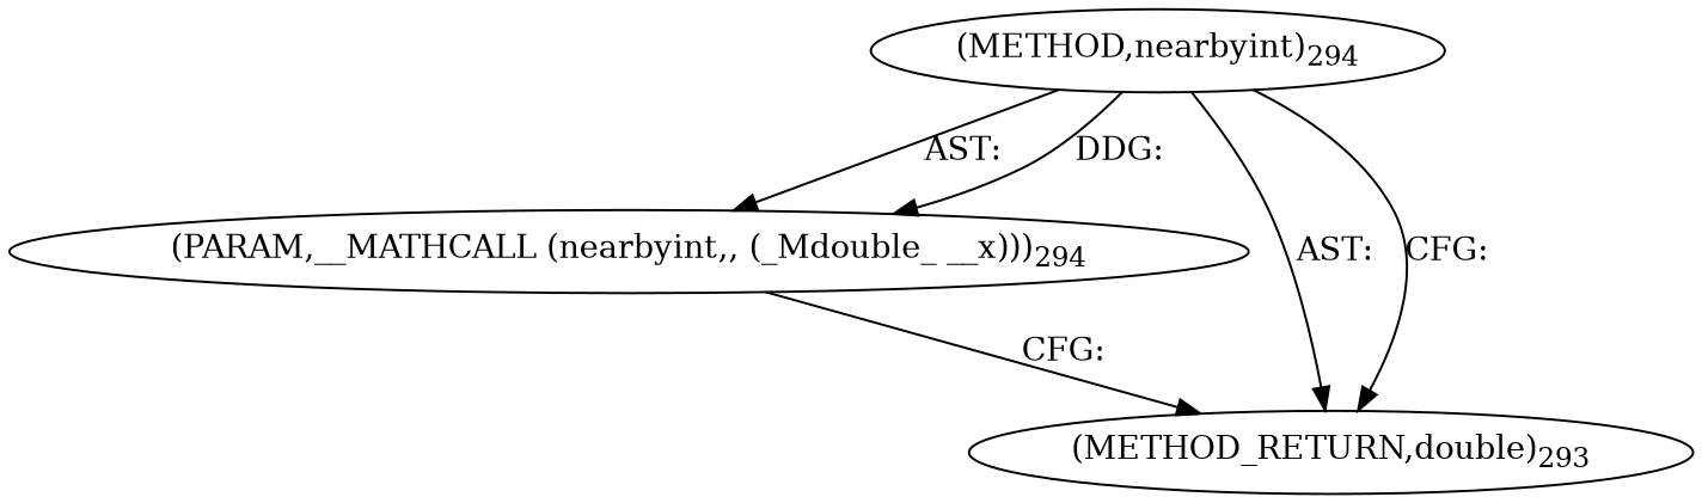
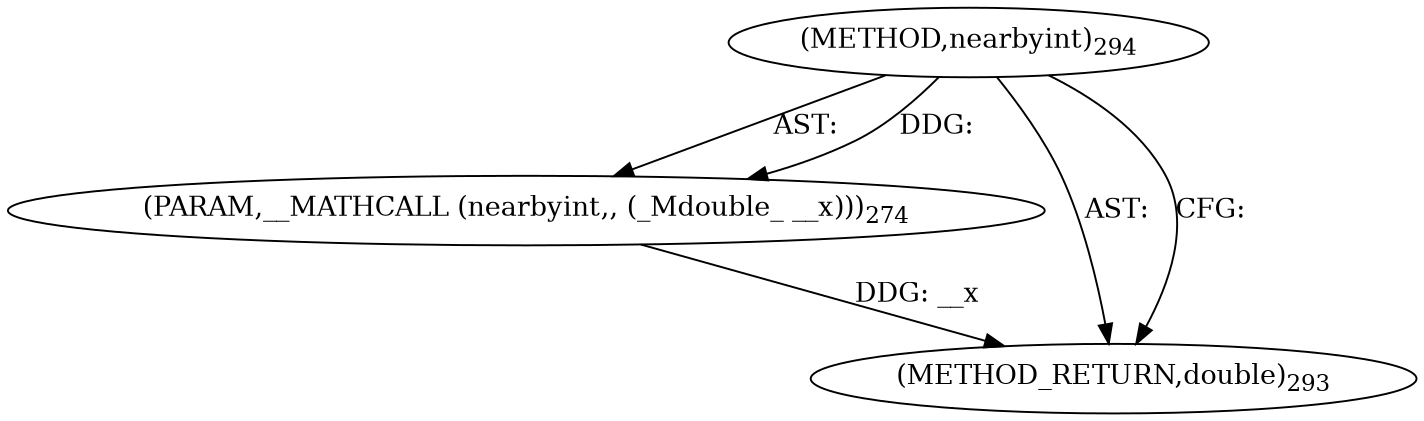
  digraph {
    n1 [label=<(METHOD,nearbyint)<SUB>294</SUB>>]
-   n2 [label=<(PARAM,__MATHCALL (nearbyint,, (_Mdouble_ __x)))<SUB>294</SUB>>]
+   n2 [label=<(PARAM,__MATHCALL (nearbyint,, (_Mdouble_ __x)))<SUB>274</SUB>>]
    n3 [label=<(METHOD_RETURN,double)<SUB>293</SUB>>]
    n1 -> n2 [label="AST: "]
    n1 -> n2 [label="DDG: "]
    n1 -> n3 [label="AST: "]
    n1 -> n3 [label="CFG: "]
-   n2 -> n3 [label="CFG: "]
+   n2 -> n3 [label="DDG: __x"]
  }
